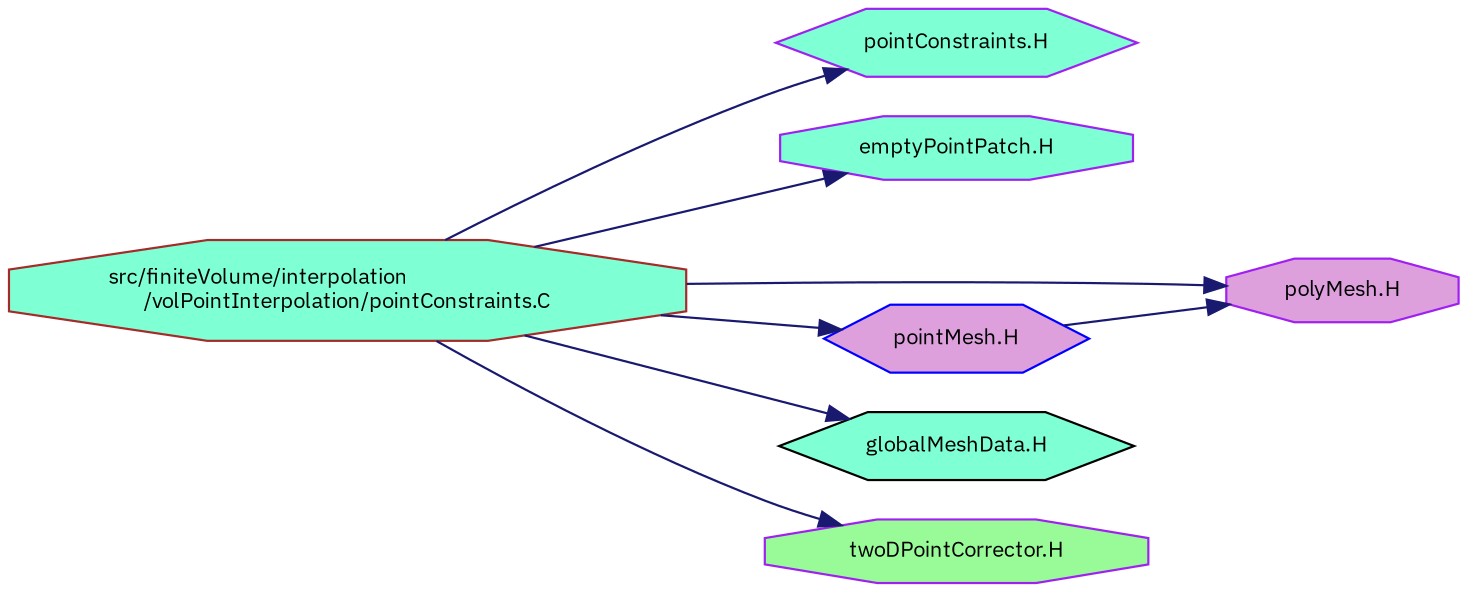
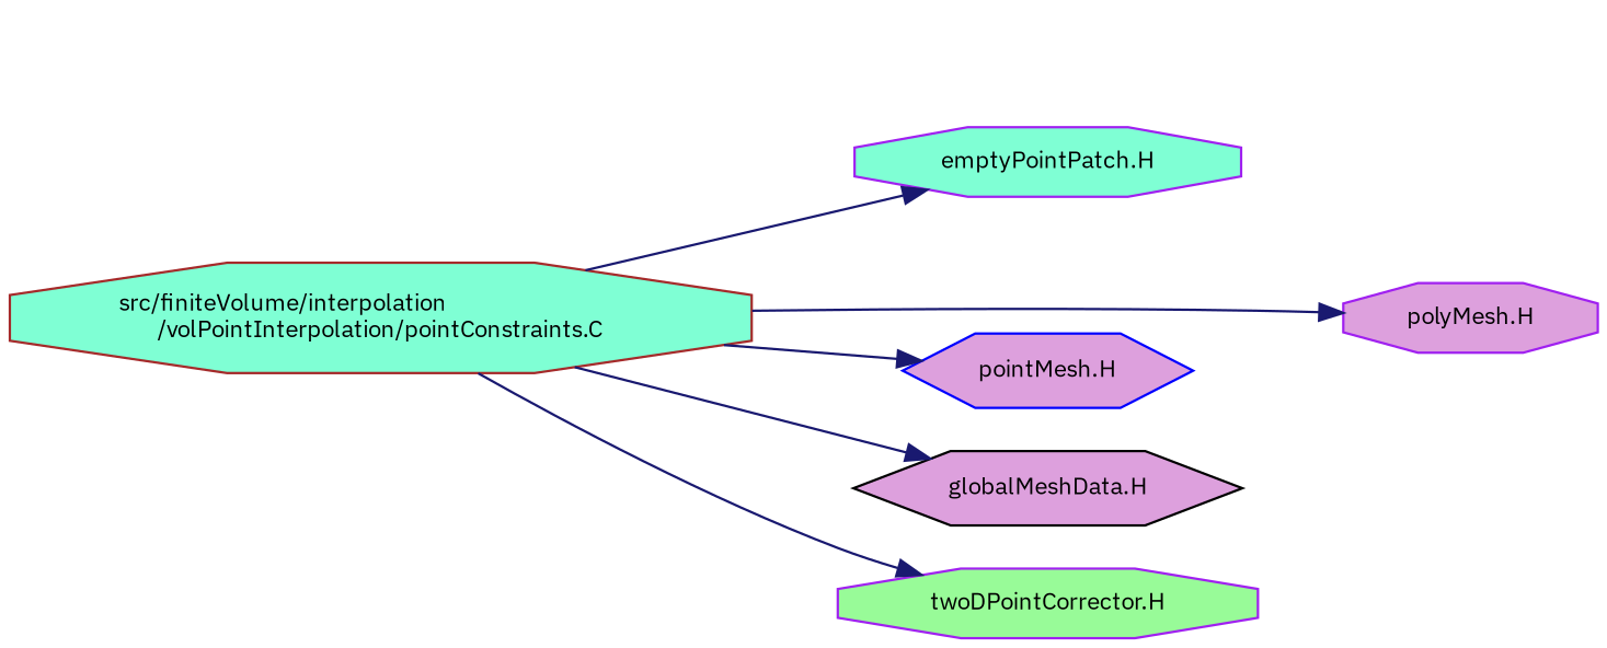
  digraph {
    fontname="IBM Plex Sans"
    rankdir=LR
    node [color=purple fillcolor=aquamarine fontname="IBM Plex Sans" fontsize=10 shape=octagon style=filled]
    edge [color=midnightblue fontname="IBM Plex Sans" fontsize=10 labelfontname=FreeSans labelfontsize=10 style=solid]
    n1 [color=brown fontcolor=black height=0.2 label="src/finiteVolume/interpolation\l/volPointInterpolation/pointConstraints.C" width=0.4]
-   n2 [height=0.2 label="pointConstraints.H" shape=hexagon width=0.4]
    n3 [height=0.2 label="emptyPointPatch.H" width=0.4]
    n4 [fillcolor=plum height=0.2 label="polyMesh.H" width=0.4]
    n5 [color=blue fillcolor=plum height=0.2 label="pointMesh.H" shape=hexagon width=0.4]
-   n6 [color=black height=0.2 label="globalMeshData.H" shape=hexagon width=0.4]
+   n6 [color=black fillcolor=plum height=0.2 label="globalMeshData.H" shape=hexagon width=0.4]
    n7 [fillcolor=palegreen height=0.2 label="twoDPointCorrector.H" width=0.4]
-   n1 -> n2
    n1 -> n3
    n1 -> n4
    n1 -> n5
    n1 -> n6
    n1 -> n7
-   n5 -> n4
  }
